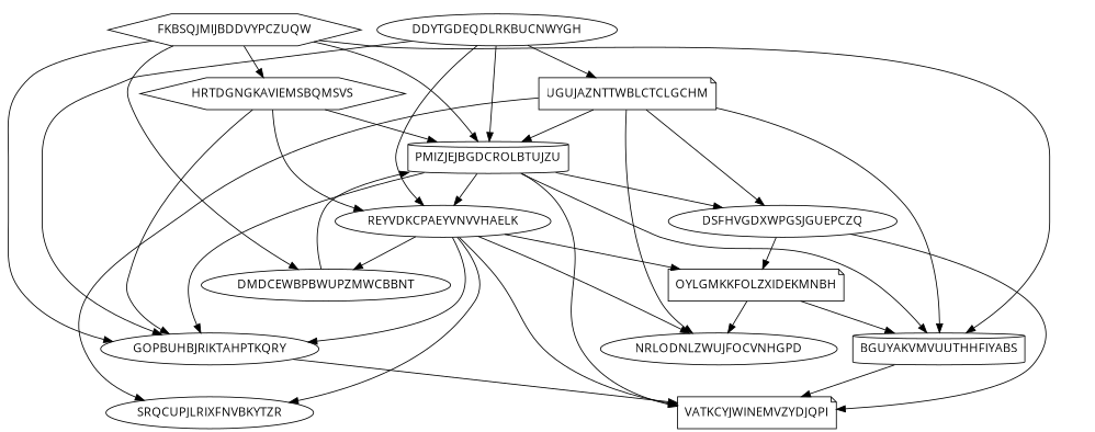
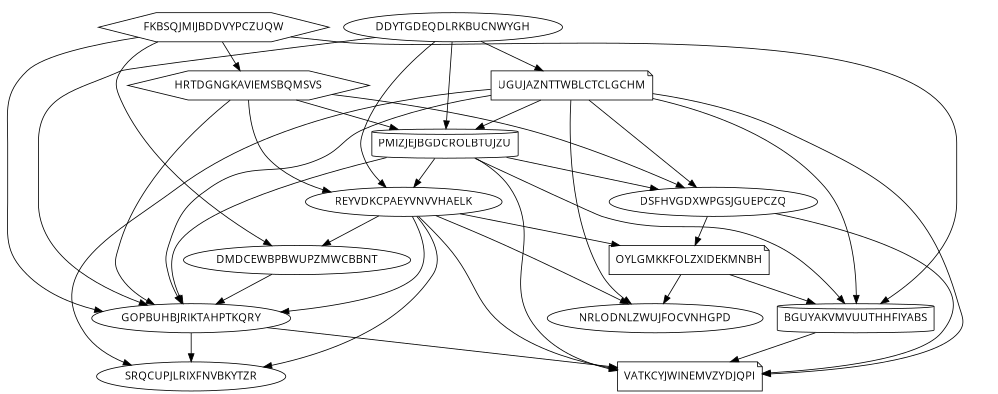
  digraph {
    fontname="Open Sans"
    node [Weight=14 fontname="Open Sans" shape=ellipse]
    edge [Weight=19 fontname="Open Sans"]
    FKBSQJMIJBDDVYPCZUQW [Weight=15 shape=hexagon]
    HRTDGNGKAVIEMSBQMSVS [Weight=16 shape=hexagon]
    PMIZJEJBGDCROLBTUJZU [Weight=18 shape=cylinder]
    DMDCEWBPBWUPZMWCBBNT [Weight=20]
    BGUYAKVMVUUTHHFIYABS [shape=cylinder]
    GOPBUHBJRIKTAHPTKQRY [Weight=17]
    REYVDKCPAEYVNVVHAELK [Weight=13]
    DSFHVGDXWPGSJGUEPCZQ [Weight=10]
    UGUJAZNTTWBLCTCLGCHM [Weight=11 shape=note]
    NRLODNLZWUJFOCVNHGPD [Weight=17]
    SRQCUPJLRIXFNVBKYTZR
    VATKCYJWINEMVZYDJQPI [shape=note]
    DDYTGDEQDLRKBUCNWYGH [Weight=10]
    OYLGMKKFOLZXIDEKMNBH [Weight=20 shape=note]
    FKBSQJMIJBDDVYPCZUQW -> HRTDGNGKAVIEMSBQMSVS
-   FKBSQJMIJBDDVYPCZUQW -> PMIZJEJBGDCROLBTUJZU [Weight=11]
    FKBSQJMIJBDDVYPCZUQW -> DMDCEWBPBWUPZMWCBBNT [Weight=10]
    FKBSQJMIJBDDVYPCZUQW -> BGUYAKVMVUUTHHFIYABS [Weight=16]
    FKBSQJMIJBDDVYPCZUQW -> GOPBUHBJRIKTAHPTKQRY [Weight=14]
    HRTDGNGKAVIEMSBQMSVS -> PMIZJEJBGDCROLBTUJZU [Weight=10]
    HRTDGNGKAVIEMSBQMSVS -> GOPBUHBJRIKTAHPTKQRY [Weight=10]
    HRTDGNGKAVIEMSBQMSVS -> REYVDKCPAEYVNVVHAELK [Weight=14]
+   HRTDGNGKAVIEMSBQMSVS -> DSFHVGDXWPGSJGUEPCZQ [Weight=13]
    PMIZJEJBGDCROLBTUJZU -> BGUYAKVMVUUTHHFIYABS [Weight=18]
    PMIZJEJBGDCROLBTUJZU -> GOPBUHBJRIKTAHPTKQRY [Weight=10]
    PMIZJEJBGDCROLBTUJZU -> REYVDKCPAEYVNVVHAELK
    PMIZJEJBGDCROLBTUJZU -> DSFHVGDXWPGSJGUEPCZQ [Weight=12]
    PMIZJEJBGDCROLBTUJZU -> VATKCYJWINEMVZYDJQPI [Weight=14]
-   DMDCEWBPBWUPZMWCBBNT -> PMIZJEJBGDCROLBTUJZU [Weight=13]
+   DMDCEWBPBWUPZMWCBBNT -> GOPBUHBJRIKTAHPTKQRY [Weight=13]
    BGUYAKVMVUUTHHFIYABS -> VATKCYJWINEMVZYDJQPI [Weight=11]
+   GOPBUHBJRIKTAHPTKQRY -> SRQCUPJLRIXFNVBKYTZR [Weight=10]
    GOPBUHBJRIKTAHPTKQRY -> VATKCYJWINEMVZYDJQPI [Weight=11]
    REYVDKCPAEYVNVVHAELK -> DMDCEWBPBWUPZMWCBBNT [Weight=12]
    REYVDKCPAEYVNVVHAELK -> GOPBUHBJRIKTAHPTKQRY [Weight=12]
    REYVDKCPAEYVNVVHAELK -> NRLODNLZWUJFOCVNHGPD [Weight=17]
    REYVDKCPAEYVNVVHAELK -> SRQCUPJLRIXFNVBKYTZR [Weight=18]
    REYVDKCPAEYVNVVHAELK -> VATKCYJWINEMVZYDJQPI [Weight=15]
    REYVDKCPAEYVNVVHAELK -> OYLGMKKFOLZXIDEKMNBH
    DSFHVGDXWPGSJGUEPCZQ -> VATKCYJWINEMVZYDJQPI [Weight=15]
    DSFHVGDXWPGSJGUEPCZQ -> OYLGMKKFOLZXIDEKMNBH [Weight=10]
    UGUJAZNTTWBLCTCLGCHM -> PMIZJEJBGDCROLBTUJZU
    UGUJAZNTTWBLCTCLGCHM -> BGUYAKVMVUUTHHFIYABS
+   UGUJAZNTTWBLCTCLGCHM -> GOPBUHBJRIKTAHPTKQRY [Weight=14]
    UGUJAZNTTWBLCTCLGCHM -> DSFHVGDXWPGSJGUEPCZQ [Weight=20]
    UGUJAZNTTWBLCTCLGCHM -> NRLODNLZWUJFOCVNHGPD [Weight=13]
    UGUJAZNTTWBLCTCLGCHM -> SRQCUPJLRIXFNVBKYTZR [Weight=15]
+   UGUJAZNTTWBLCTCLGCHM -> VATKCYJWINEMVZYDJQPI [Weight=20]
    DDYTGDEQDLRKBUCNWYGH -> PMIZJEJBGDCROLBTUJZU [Weight=12]
    DDYTGDEQDLRKBUCNWYGH -> GOPBUHBJRIKTAHPTKQRY [Weight=17]
    DDYTGDEQDLRKBUCNWYGH -> REYVDKCPAEYVNVVHAELK [Weight=16]
    DDYTGDEQDLRKBUCNWYGH -> UGUJAZNTTWBLCTCLGCHM [Weight=11]
    OYLGMKKFOLZXIDEKMNBH -> BGUYAKVMVUUTHHFIYABS [Weight=18]
    OYLGMKKFOLZXIDEKMNBH -> NRLODNLZWUJFOCVNHGPD
  }
